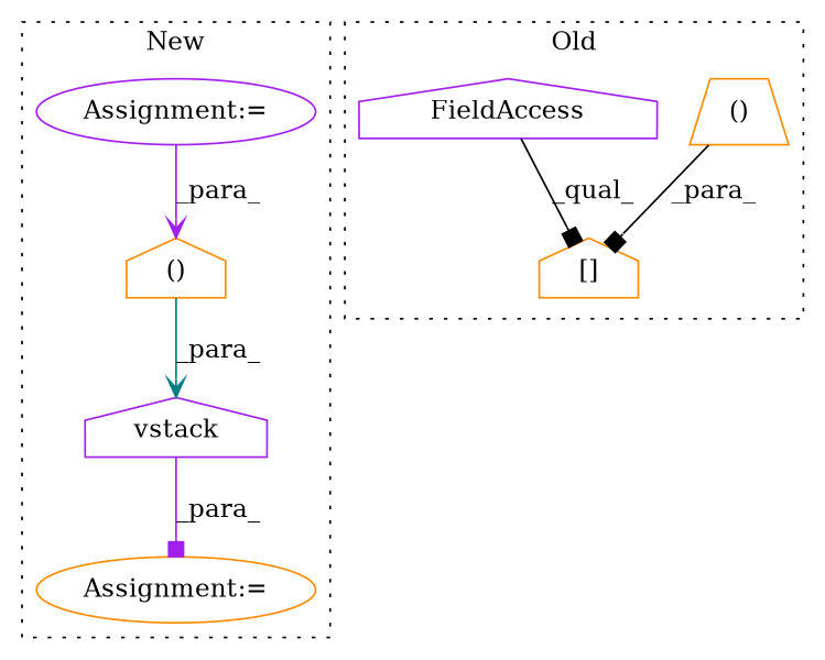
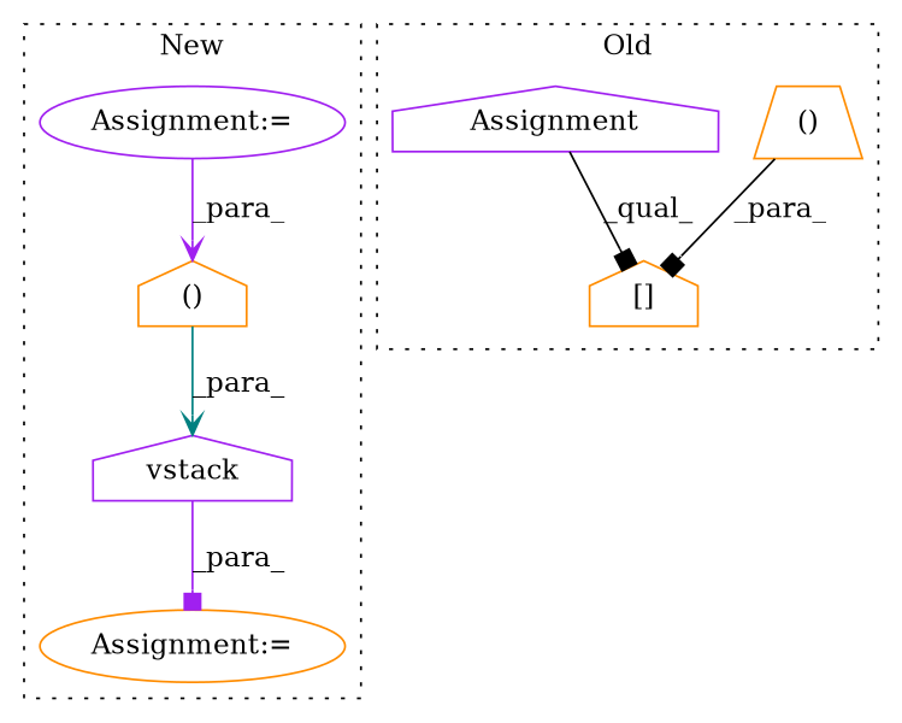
  digraph {
    node [a=7 shape=house color=darkorange]
    edge [color=purple arrowhead=box]
    n1 [a=32 l="12,2" label=vstack s="5476,5617" color=purple]
    n2 [l="53,2" label="Assignment:=" s="5625,5727" shape=ellipse]
    n3 [l=1 label="Assignment:=" s=5419 shape=ellipse color=purple]
    n4 [a=106 l=129 label="()" s=5488]
    n5 [a=2 l="18,2" label="[]" s="5502,5604"]
    n6 [a=106 l=84 label="()" s=5520 shape=trapezium]
-   n7 [a=22 l=10 label=FieldAccess s=5502 color=purple]
+   n7 [a=22 l=10 label=Assignment s=5502 color=purple]
    subgraph cluster_1 {
      label=New
      style=dotted
      n1
      n2
      n3
      n4
    }
    subgraph cluster_2 {
      label=Old
      style=dotted
      n5
      n6
      n7
    }
    n1 -> n2 [label=_para_]
    n3 -> n4 [label=_para_ arrowhead=vee]
    n4 -> n1 [label=_para_ color=teal arrowhead=vee]
    n6 -> n5 [label=_para_ color=black]
    n7 -> n5 [label=_qual_ color=black]
  }
